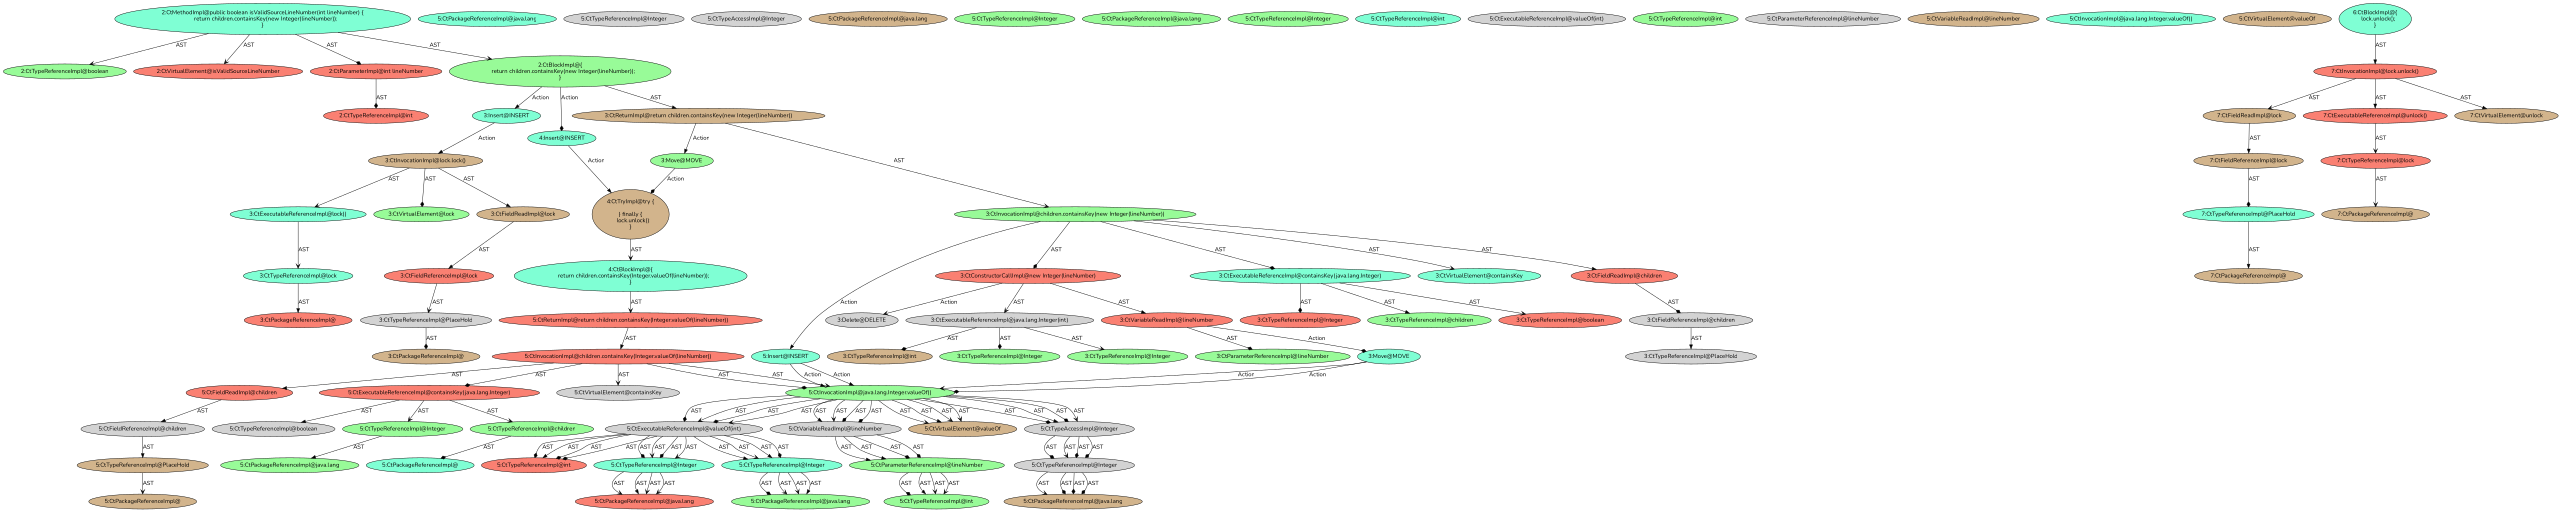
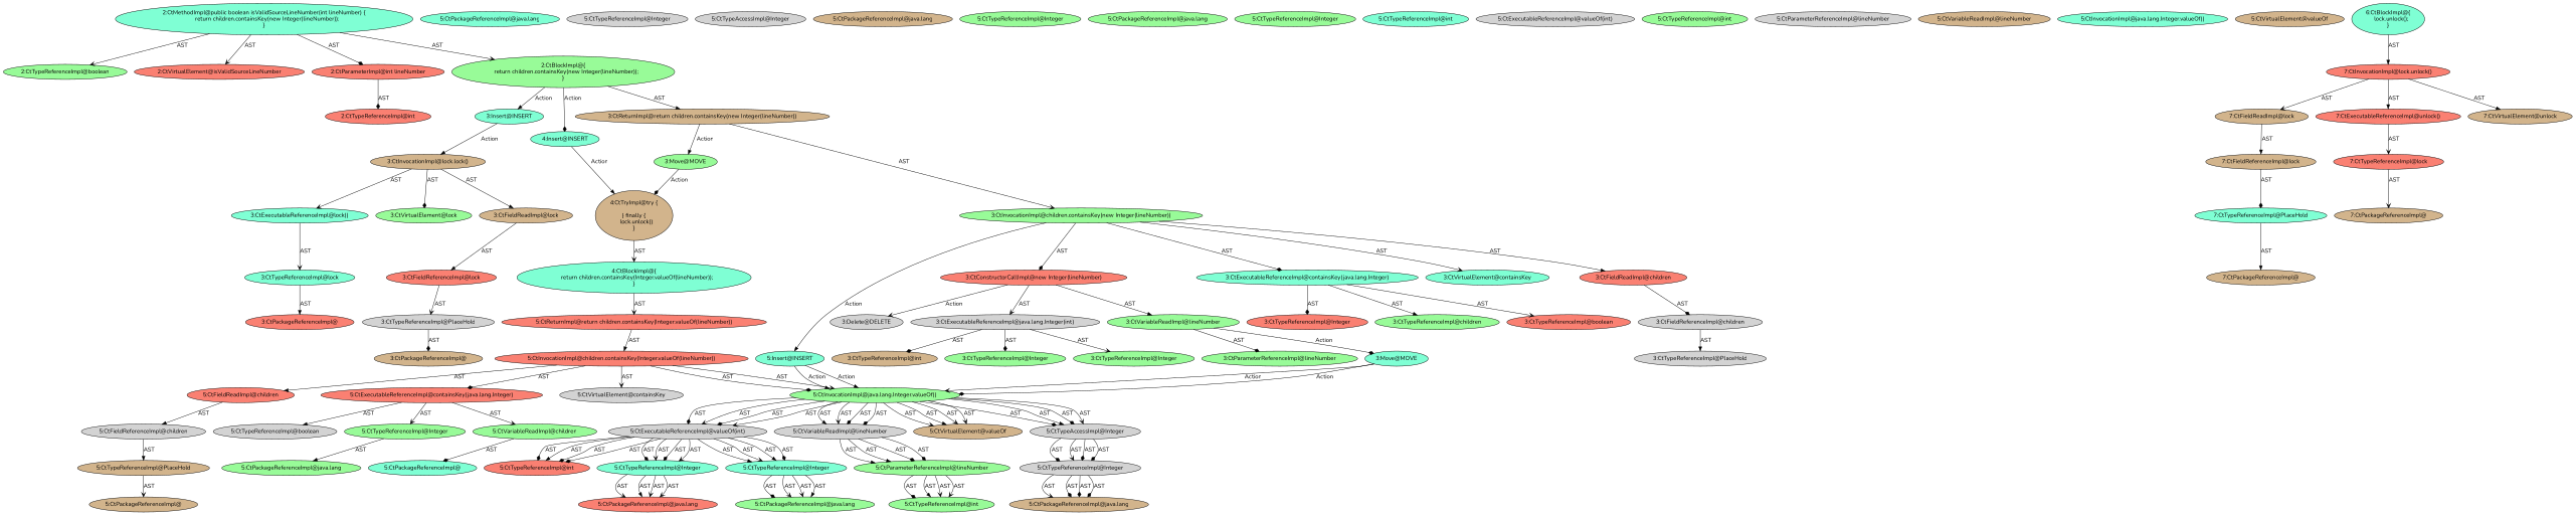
  digraph {
    fontname=Nunito
    node [fillcolor=palegreen fontname=Nunito shape=ellipse style=filled]
    edge [arrowhead=vee fontname=Nunito]
    n1 [label="2:CtTypeReferenceImpl@boolean"]
    n2 [fillcolor=salmon label="2:CtVirtualElement@isValidSourceLineNumber"]
    n3 [fillcolor=salmon label="2:CtParameterImpl@int lineNumber"]
    n4 [fillcolor=salmon label="2:CtTypeReferenceImpl@int"]
    n5 [fillcolor=aquamarine label="3:CtExecutableReferenceImpl@containsKey(java.lang.Integer)"]
    n6 [label="3:CtTypeReferenceImpl@children"]
    n7 [fillcolor=salmon label="3:CtTypeReferenceImpl@boolean"]
    n8 [fillcolor=salmon label="3:CtTypeReferenceImpl@Integer"]
    n9 [fillcolor=aquamarine label="3:CtVirtualElement@containsKey"]
    n10 [fillcolor=lightgrey label="3:CtFieldReferenceImpl@children"]
    n11 [fillcolor=lightgrey label="3:CtTypeReferenceImpl@PlaceHold"]
    n12 [fillcolor=salmon label="3:CtFieldReadImpl@children"]
    n13 [fillcolor=lightgrey label="3:CtExecutableReferenceImpl@java.lang.Integer(int)"]
    n14 [label="3:CtTypeReferenceImpl@Integer"]
    n15 [label="3:CtTypeReferenceImpl@Integer"]
    n16 [fillcolor=tan label="3:CtTypeReferenceImpl@int"]
-   n17 [fillcolor=salmon label="3:CtVariableReadImpl@lineNumber"]
+   n17 [label="3:CtVariableReadImpl@lineNumber"]
    n18 [label="3:CtParameterReferenceImpl@lineNumber"]
    n19 [fillcolor=aquamarine label="3:Move@MOVE"]
    n20 [label="5:CtInvocationImpl@java.lang.Integer.valueOf()"]
    n21 [fillcolor=salmon label="3:CtConstructorCallImpl@new Integer(lineNumber)"]
    n22 [fillcolor=lightgrey label="3:Delete@DELETE"]
    n23 [label="3:CtInvocationImpl@children.containsKey(new Integer(lineNumber))"]
    n24 [fillcolor=aquamarine label="5:Insert@INSERT"]
    n25 [fillcolor=tan label="3:CtReturnImpl@return children.containsKey(new Integer(lineNumber))"]
    n26 [label="3:Move@MOVE"]
    n27 [fillcolor=tan label="4:CtTryImpl@try \{\n\n\} finally \{\n    lock.unlock();\n\}"]
    n28 [label="2:CtBlockImpl@\{\n    return children.containsKey(new Integer(lineNumber));\n\}"]
    n29 [fillcolor=aquamarine label="3:Insert@INSERT"]
    n30 [fillcolor=aquamarine label="4:Insert@INSERT"]
    n31 [fillcolor=tan label="3:CtInvocationImpl@lock.lock()"]
    n32 [fillcolor=aquamarine label="2:CtMethodImpl@public boolean isValidSourceLineNumber(int lineNumber) \{\n    return children.containsKey(new Integer(lineNumber));\n\}"]
    n33 [fillcolor=tan label="3:CtFieldReadImpl@lock"]
    n34 [fillcolor=aquamarine label="3:CtExecutableReferenceImpl@lock()"]
    n35 [label="3:CtVirtualElement@lock"]
    n36 [fillcolor=tan label="3:CtPackageReferenceImpl@"]
    n37 [fillcolor=lightgrey label="3:CtTypeReferenceImpl@PlaceHold"]
    n38 [fillcolor=salmon label="3:CtFieldReferenceImpl@lock"]
    n39 [fillcolor=salmon label="3:CtPackageReferenceImpl@"]
    n40 [fillcolor=aquamarine label="3:CtTypeReferenceImpl@lock"]
    n41 [fillcolor=aquamarine label="4:CtBlockImpl@\{\n    return children.containsKey(Integer.valueOf(lineNumber));\n\}"]
    n42 [fillcolor=tan label="5:CtPackageReferenceImpl@"]
    n43 [fillcolor=tan label="5:CtTypeReferenceImpl@PlaceHold"]
    n44 [fillcolor=lightgrey label="5:CtFieldReferenceImpl@children"]
    n45 [fillcolor=salmon label="5:CtFieldReadImpl@children"]
    n46 [fillcolor=aquamarine label="5:CtPackageReferenceImpl@"]
-   n47 [label="5:CtTypeReferenceImpl@children"]
+   n47 [label="5:CtVariableReadImpl@children"]
    n48 [fillcolor=lightgrey label="5:CtTypeReferenceImpl@boolean"]
    n49 [label="5:CtPackageReferenceImpl@java.lang"]
    n50 [label="5:CtTypeReferenceImpl@Integer"]
    n51 [fillcolor=salmon label="5:CtExecutableReferenceImpl@containsKey(java.lang.Integer)"]
    n52 [fillcolor=aquamarine label="5:CtPackageReferenceImpl@java.lang"]
    n53 [fillcolor=lightgrey label="5:CtTypeReferenceImpl@Integer"]
    n54 [fillcolor=lightgrey label="5:CtTypeAccessImpl@Integer"]
    n55 [fillcolor=tan label="5:CtPackageReferenceImpl@java.lang"]
    n56 [label="5:CtTypeReferenceImpl@Integer"]
    n57 [label="5:CtPackageReferenceImpl@java.lang"]
    n58 [label="5:CtTypeReferenceImpl@Integer"]
    n59 [fillcolor=aquamarine label="5:CtTypeReferenceImpl@int"]
    n60 [fillcolor=lightgrey label="5:CtExecutableReferenceImpl@valueOf(int)"]
    n61 [label="5:CtTypeReferenceImpl@int"]
    n62 [fillcolor=lightgrey label="5:CtParameterReferenceImpl@lineNumber"]
    n63 [fillcolor=tan label="5:CtVariableReadImpl@lineNumber"]
    n64 [fillcolor=aquamarine label="5:CtInvocationImpl@java.lang.Integer.valueOf()"]
    n65 [fillcolor=tan label="5:CtVirtualElement@valueOf"]
    n66 [fillcolor=salmon label="5:CtInvocationImpl@children.containsKey(Integer.valueOf(lineNumber))"]
    n67 [fillcolor=lightgrey label="5:CtVirtualElement@containsKey"]
    n68 [fillcolor=lightgrey label="5:CtTypeAccessImpl@Integer"]
    n69 [fillcolor=lightgrey label="5:CtExecutableReferenceImpl@valueOf(int)"]
    n70 [fillcolor=lightgrey label="5:CtVariableReadImpl@lineNumber"]
    n71 [fillcolor=tan label="5:CtVirtualElement@valueOf"]
    n72 [fillcolor=salmon label="5:CtReturnImpl@return children.containsKey(Integer.valueOf(lineNumber))"]
    n73 [fillcolor=tan label="7:CtPackageReferenceImpl@"]
    n74 [fillcolor=aquamarine label="7:CtTypeReferenceImpl@PlaceHold"]
    n75 [fillcolor=tan label="7:CtFieldReferenceImpl@lock"]
    n76 [fillcolor=tan label="7:CtFieldReadImpl@lock"]
    n77 [fillcolor=tan label="7:CtPackageReferenceImpl@"]
    n78 [fillcolor=salmon label="7:CtTypeReferenceImpl@lock"]
    n79 [fillcolor=salmon label="7:CtExecutableReferenceImpl@unlock()"]
    n80 [fillcolor=salmon label="7:CtInvocationImpl@lock.unlock()"]
    n81 [fillcolor=tan label="7:CtVirtualElement@unlock"]
    n82 [fillcolor=aquamarine label="6:CtBlockImpl@\{\n    lock.unlock();\n\}"]
    n83 [fillcolor=tan label="5:CtPackageReferenceImpl@java.lang"]
    n84 [fillcolor=lightgrey label="5:CtTypeReferenceImpl@Integer"]
    n85 [fillcolor=salmon label="5:CtPackageReferenceImpl@java.lang"]
    n86 [fillcolor=aquamarine label="5:CtTypeReferenceImpl@Integer"]
    n87 [label="5:CtPackageReferenceImpl@java.lang"]
    n88 [fillcolor=aquamarine label="5:CtTypeReferenceImpl@Integer"]
    n89 [fillcolor=salmon label="5:CtTypeReferenceImpl@int"]
    n90 [label="5:CtTypeReferenceImpl@int"]
    n91 [label="5:CtParameterReferenceImpl@lineNumber"]
    n3 -> n4 [arrowhead=diamond label=AST]
    n5 -> n6 [arrowhead=normal label=AST]
    n5 -> n7 [label=AST]
    n5 -> n8 [arrowhead=diamond label=AST]
    n10 -> n11 [arrowhead=normal label=AST]
    n12 -> n10 [arrowhead=diamond label=AST]
    n13 -> n14 [arrowhead=diamond label=AST]
    n13 -> n15 [label=AST]
    n13 -> n16 [arrowhead=diamond label=AST]
    n17 -> n18 [arrowhead=diamond label=AST]
    n17 -> n19 [arrowhead=diamond label=Action]
    n19 -> n20 [label=Action]
    n19 -> n20 [arrowhead=diamond label=Action]
    n20 -> n68 [arrowhead=diamond label=AST]
    n20 -> n68 [arrowhead=normal label=AST]
    n20 -> n68 [arrowhead=diamond label=AST]
    n20 -> n68 [label=AST]
    n20 -> n69 [arrowhead=diamond label=AST]
    n20 -> n69 [label=AST]
    n20 -> n69 [arrowhead=diamond label=AST]
    n20 -> n69 [label=AST]
    n20 -> n70 [arrowhead=normal label=AST]
    n20 -> n70 [label=AST]
    n20 -> n70 [arrowhead=diamond label=AST]
    n20 -> n70 [arrowhead=diamond label=AST]
    n20 -> n71 [label=AST]
    n20 -> n71 [arrowhead=normal label=AST]
    n20 -> n71 [label=AST]
    n20 -> n71 [label=AST]
    n21 -> n13 [label=AST]
    n21 -> n17 [arrowhead=normal label=AST]
    n21 -> n22 [label=Action]
    n23 -> n5 [arrowhead=diamond label=AST]
    n23 -> n9 [label=AST]
    n23 -> n12 [arrowhead=normal label=AST]
    n23 -> n21 [arrowhead=diamond label=AST]
    n23 -> n24 [arrowhead=normal label=Action]
    n24 -> n20 [arrowhead=normal label=Action]
    n24 -> n20 [arrowhead=normal label=Action]
    n25 -> n23 [label=AST]
    n25 -> n26 [arrowhead=normal label=Action]
    n26 -> n27 [arrowhead=diamond label=Action]
    n27 -> n41 [label=AST]
    n28 -> n25 [arrowhead=normal label=AST]
    n28 -> n29 [arrowhead=normal label=Action]
    n28 -> n30 [arrowhead=diamond label=Action]
    n29 -> n31 [arrowhead=normal label=Action]
    n30 -> n27 [arrowhead=normal label=Action]
    n31 -> n33 [arrowhead=normal label=AST]
    n31 -> n34 [label=AST]
    n31 -> n35 [arrowhead=diamond label=AST]
    n32 -> n1 [label=AST]
    n32 -> n2 [label=AST]
    n32 -> n3 [arrowhead=diamond label=AST]
    n32 -> n28 [label=AST]
    n33 -> n38 [arrowhead=normal label=AST]
    n34 -> n40 [label=AST]
    n37 -> n36 [arrowhead=diamond label=AST]
    n38 -> n37 [label=AST]
    n40 -> n39 [arrowhead=normal label=AST]
    n41 -> n72 [label=AST]
    n43 -> n42 [label=AST]
    n44 -> n43 [arrowhead=normal label=AST]
    n45 -> n44 [arrowhead=normal label=AST]
    n47 -> n46 [arrowhead=diamond label=AST]
    n50 -> n49 [arrowhead=normal label=AST]
    n51 -> n47 [label=AST]
    n51 -> n48 [arrowhead=normal label=AST]
    n51 -> n50 [label=AST]
    n66 -> n20 [arrowhead=diamond label=AST]
    n66 -> n20 [label=AST]
    n66 -> n45 [arrowhead=normal label=AST]
    n66 -> n51 [arrowhead=diamond label=AST]
    n66 -> n67 [label=AST]
    n68 -> n84 [arrowhead=diamond label=AST]
    n68 -> n84 [arrowhead=diamond label=AST]
    n68 -> n84 [arrowhead=diamond label=AST]
    n68 -> n84 [label=AST]
    n69 -> n86 [label=AST]
    n69 -> n86 [arrowhead=diamond label=AST]
    n69 -> n86 [label=AST]
    n69 -> n86 [arrowhead=diamond label=AST]
    n69 -> n88 [arrowhead=normal label=AST]
    n69 -> n88 [arrowhead=diamond label=AST]
    n69 -> n88 [arrowhead=normal label=AST]
    n69 -> n88 [label=AST]
    n69 -> n89 [arrowhead=normal label=AST]
    n69 -> n89 [arrowhead=diamond label=AST]
    n69 -> n89 [arrowhead=diamond label=AST]
    n69 -> n89 [arrowhead=diamond label=AST]
    n70 -> n91 [arrowhead=diamond label=AST]
    n70 -> n91 [arrowhead=diamond label=AST]
    n70 -> n91 [arrowhead=normal label=AST]
    n70 -> n91 [arrowhead=normal label=AST]
    n72 -> n66 [arrowhead=normal label=AST]
    n74 -> n73 [arrowhead=normal label=AST]
    n75 -> n74 [arrowhead=diamond label=AST]
    n76 -> n75 [arrowhead=normal label=AST]
    n78 -> n77 [label=AST]
    n79 -> n78 [label=AST]
    n80 -> n76 [label=AST]
    n80 -> n79 [arrowhead=normal label=AST]
    n80 -> n81 [arrowhead=normal label=AST]
    n82 -> n80 [arrowhead=normal label=AST]
    n84 -> n83 [arrowhead=diamond label=AST]
    n84 -> n83 [arrowhead=diamond label=AST]
    n84 -> n83 [label=AST]
    n84 -> n83 [arrowhead=diamond label=AST]
    n86 -> n85 [label=AST]
    n86 -> n85 [label=AST]
    n86 -> n85 [label=AST]
    n86 -> n85 [arrowhead=normal label=AST]
    n88 -> n87 [label=AST]
    n88 -> n87 [arrowhead=normal label=AST]
    n88 -> n87 [arrowhead=diamond label=AST]
    n88 -> n87 [label=AST]
    n91 -> n90 [label=AST]
    n91 -> n90 [label=AST]
    n91 -> n90 [arrowhead=diamond label=AST]
    n91 -> n90 [arrowhead=normal label=AST]
  }
